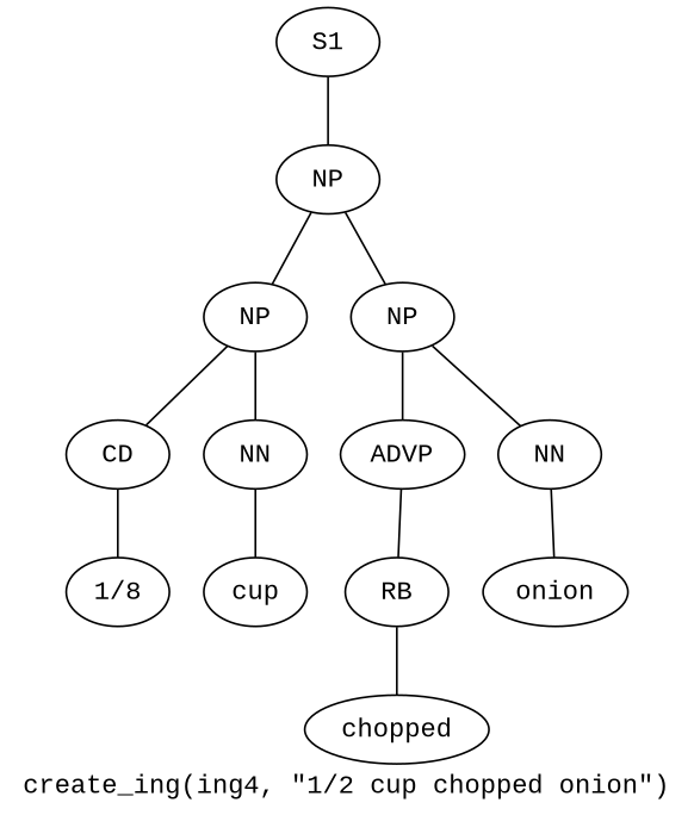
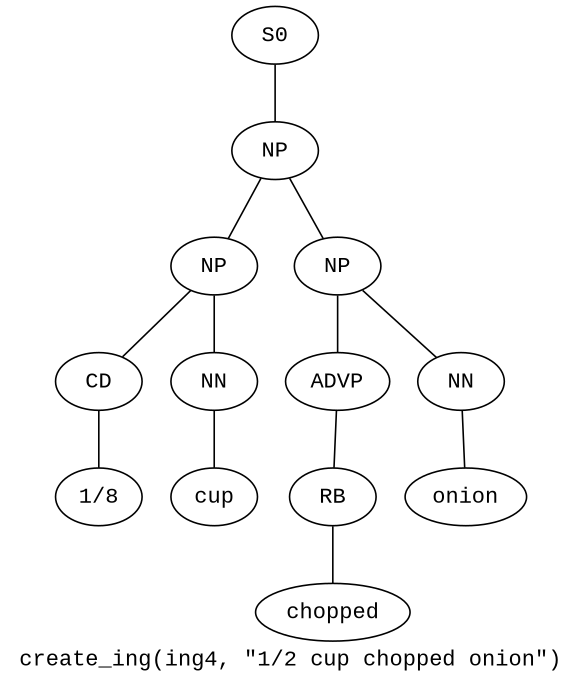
  graph {
    fontname="Liberation Mono"
    label="create_ing(ing4, \"1/2 cup chopped onion\")"
    node [fontname="Liberation Mono"]
    edge [fontname="Liberation Mono"]
-   n1 [label=S1]
+   n1 [label=S0]
    n2 [label=NP]
    n3 [label=NP]
    n4 [label=NP]
    n5 [label=CD]
    n6 [label=NN]
    n7 [label=ADVP]
    n8 [label=NN]
    n9 [label="1/8"]
    n10 [label=cup]
    n11 [label=RB]
    n12 [label=onion]
    n13 [label=chopped]
    n1 -- n2
    n2 -- n3
    n2 -- n4
    n3 -- n5
    n3 -- n6
    n4 -- n7
    n4 -- n8
    n5 -- n9
    n6 -- n10
    n7 -- n11
    n8 -- n12
    n11 -- n13
  }
